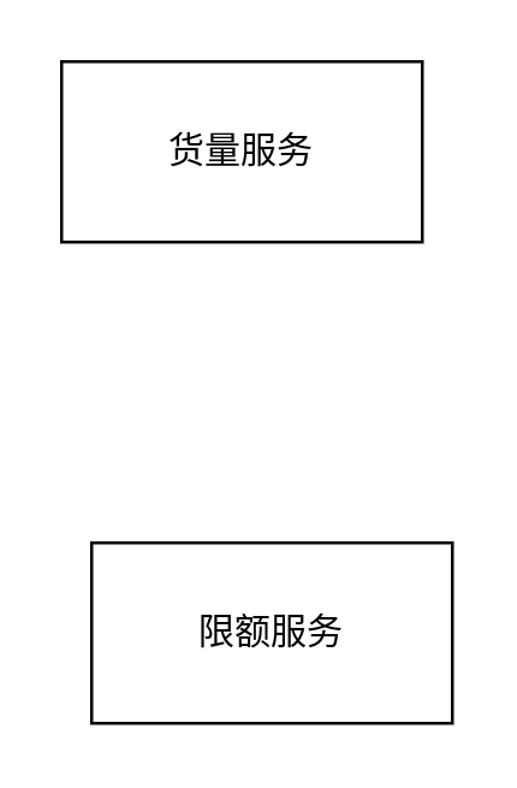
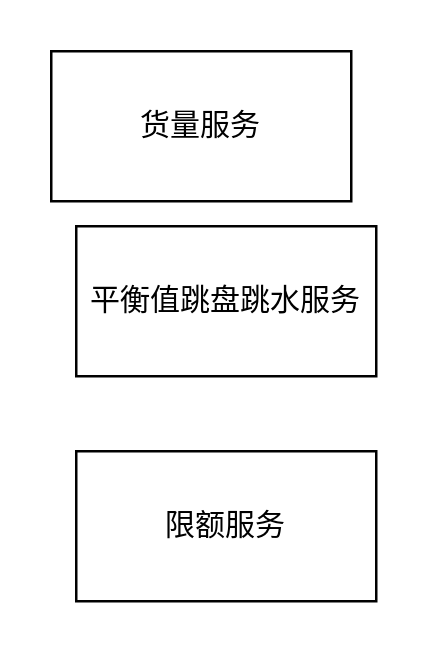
  <mxCell id="0" />
  <mxCell id="1" parent="0" />
+ <mxCell id="2" value="平衡值跳盘跳水服务" style="rounded=0;whiteSpace=wrap;html=1;" vertex="1" parent="1"><mxGeometry x="30" y="90" width="120" height="60" as="geometry" /></mxCell>
  <mxCell id="3" value="货量服务" style="rounded=0;whiteSpace=wrap;html=1;" vertex="1" parent="1"><mxGeometry x="20" y="20" width="120" height="60" as="geometry" /></mxCell>
  <mxCell id="4" value="限额服务" style="rounded=0;whiteSpace=wrap;html=1;" vertex="1" parent="1"><mxGeometry x="30" y="180" width="120" height="60" as="geometry" /></mxCell>
